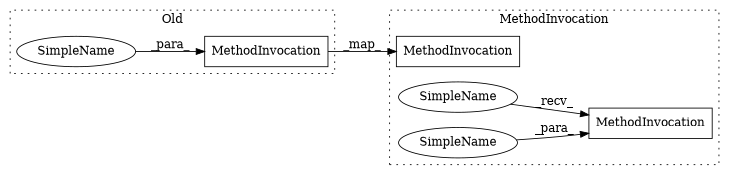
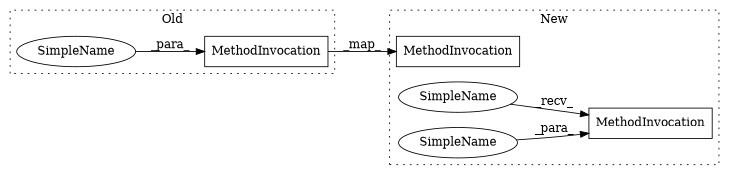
  digraph {
    rankdir=LR
    node [a=32 l=6 shape=box]
    n1 [l="9,1" label=MethodInvocation s="1779,1811"]
    n2 [a=42 label=SimpleName s=1788 shape=ellipse]
    n3 [l="7,1" label=MethodInvocation s="1825,1847"]
    n4 [l="7,1" label=MethodInvocation s="1692,1714"]
    n5 [a=42 label=SimpleName s=1818 shape=ellipse]
    n6 [a=42 l=15 label=SimpleName s=1832 shape=ellipse]
    subgraph cluster_1 {
      label=Old
      style=dotted
      n1
      n2
    }
    subgraph cluster_2 {
-     label=MethodInvocation
+     label=New
      style=dotted
      n3
      n4
      n5
      n6
    }
    n1 -> n4 [label=_map_]
    n2 -> n1 [label=_para_]
    n5 -> n3 [label=_recv_]
    n6 -> n3 [label=_para_]
  }
